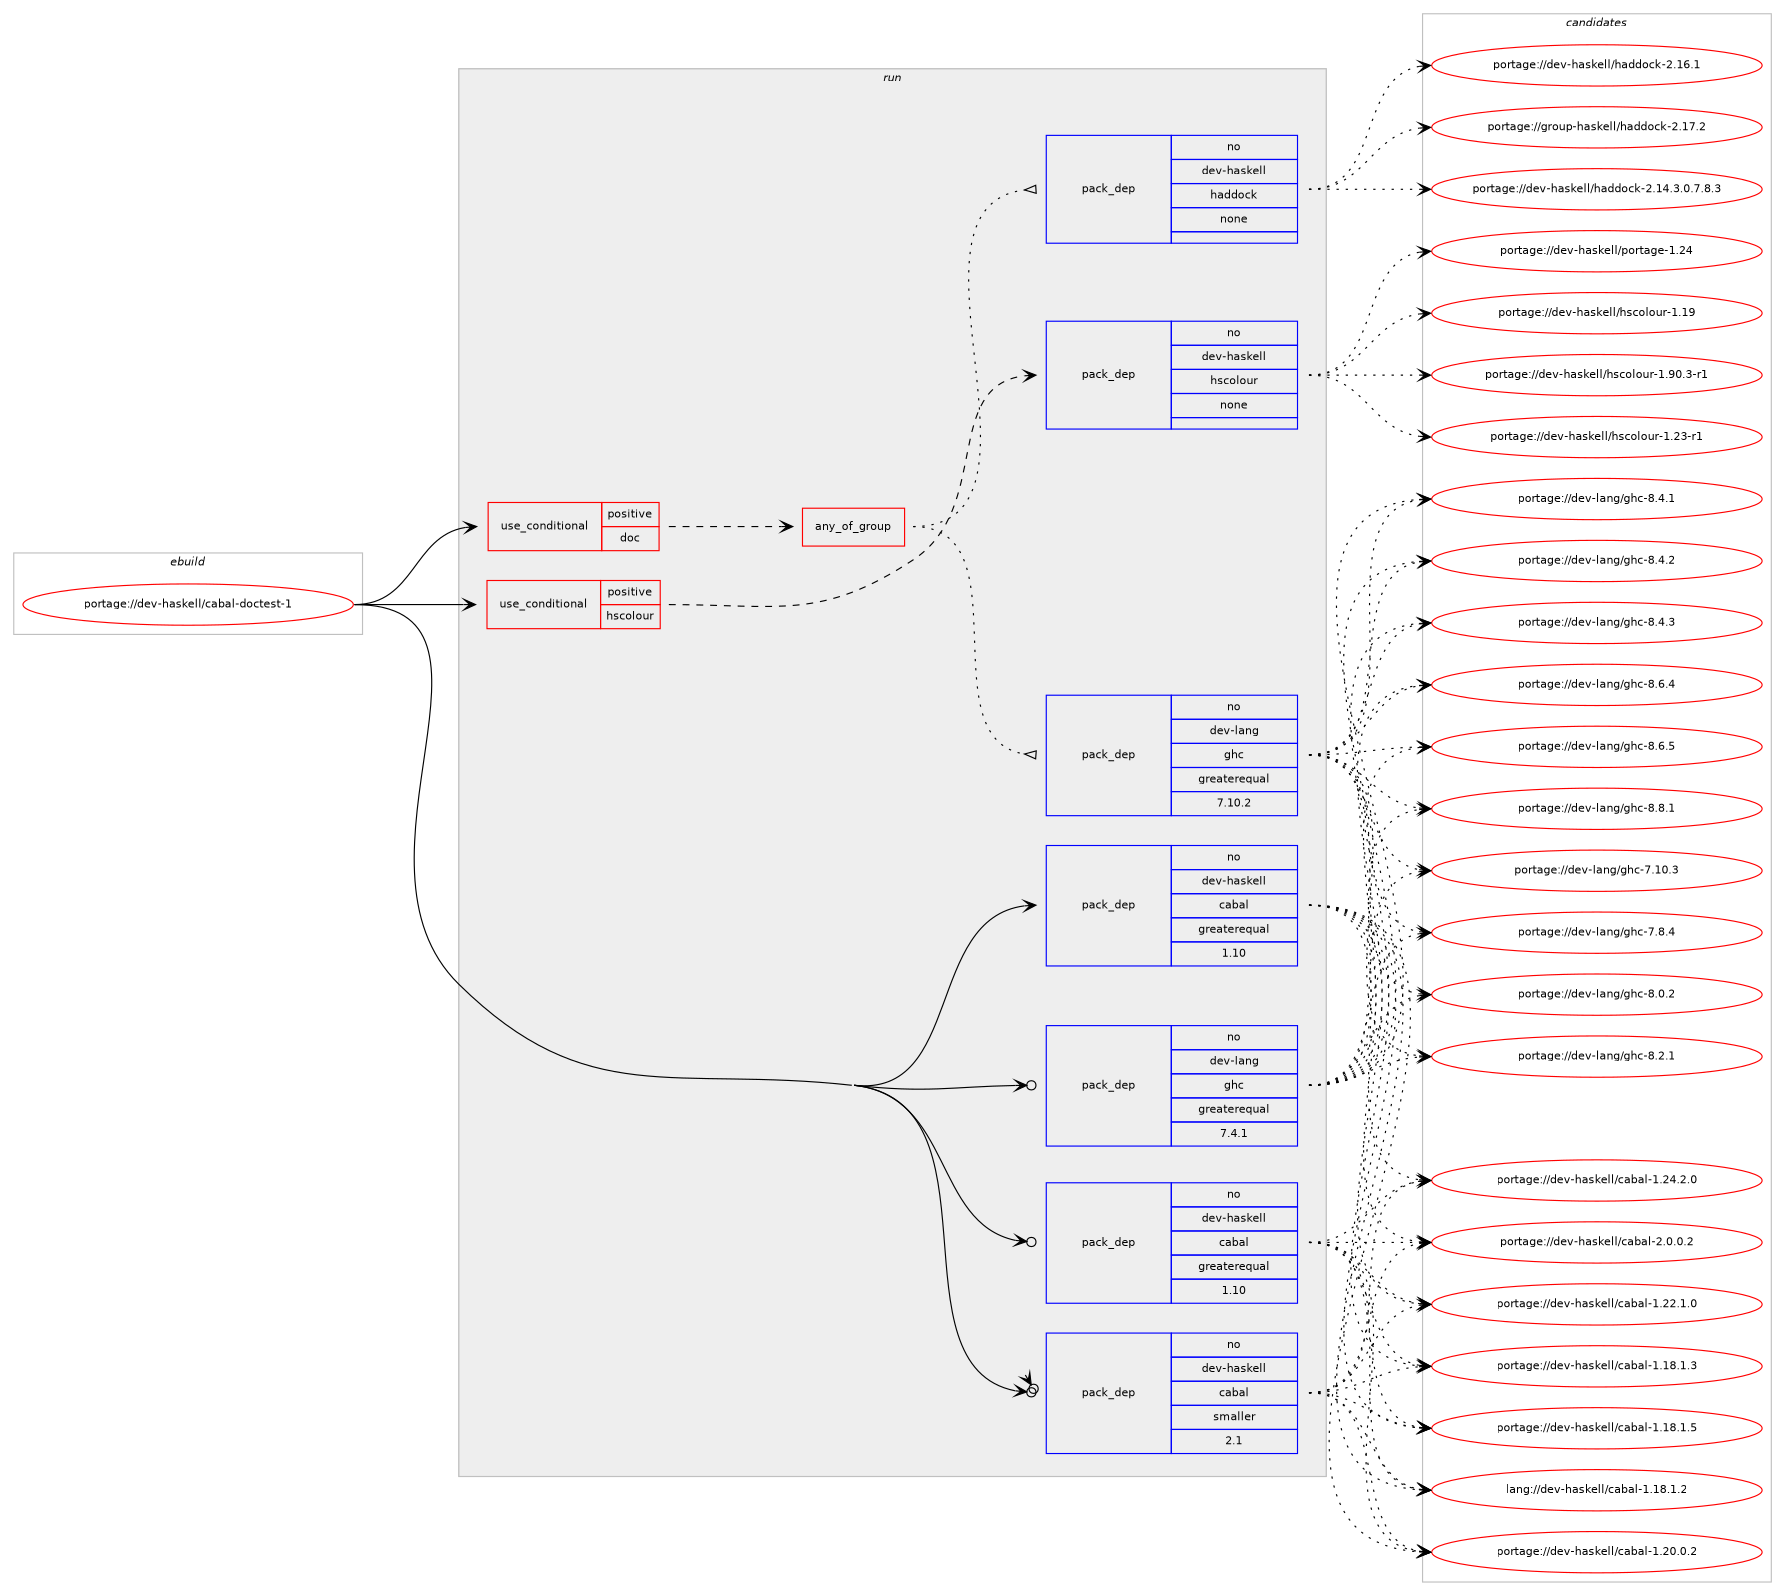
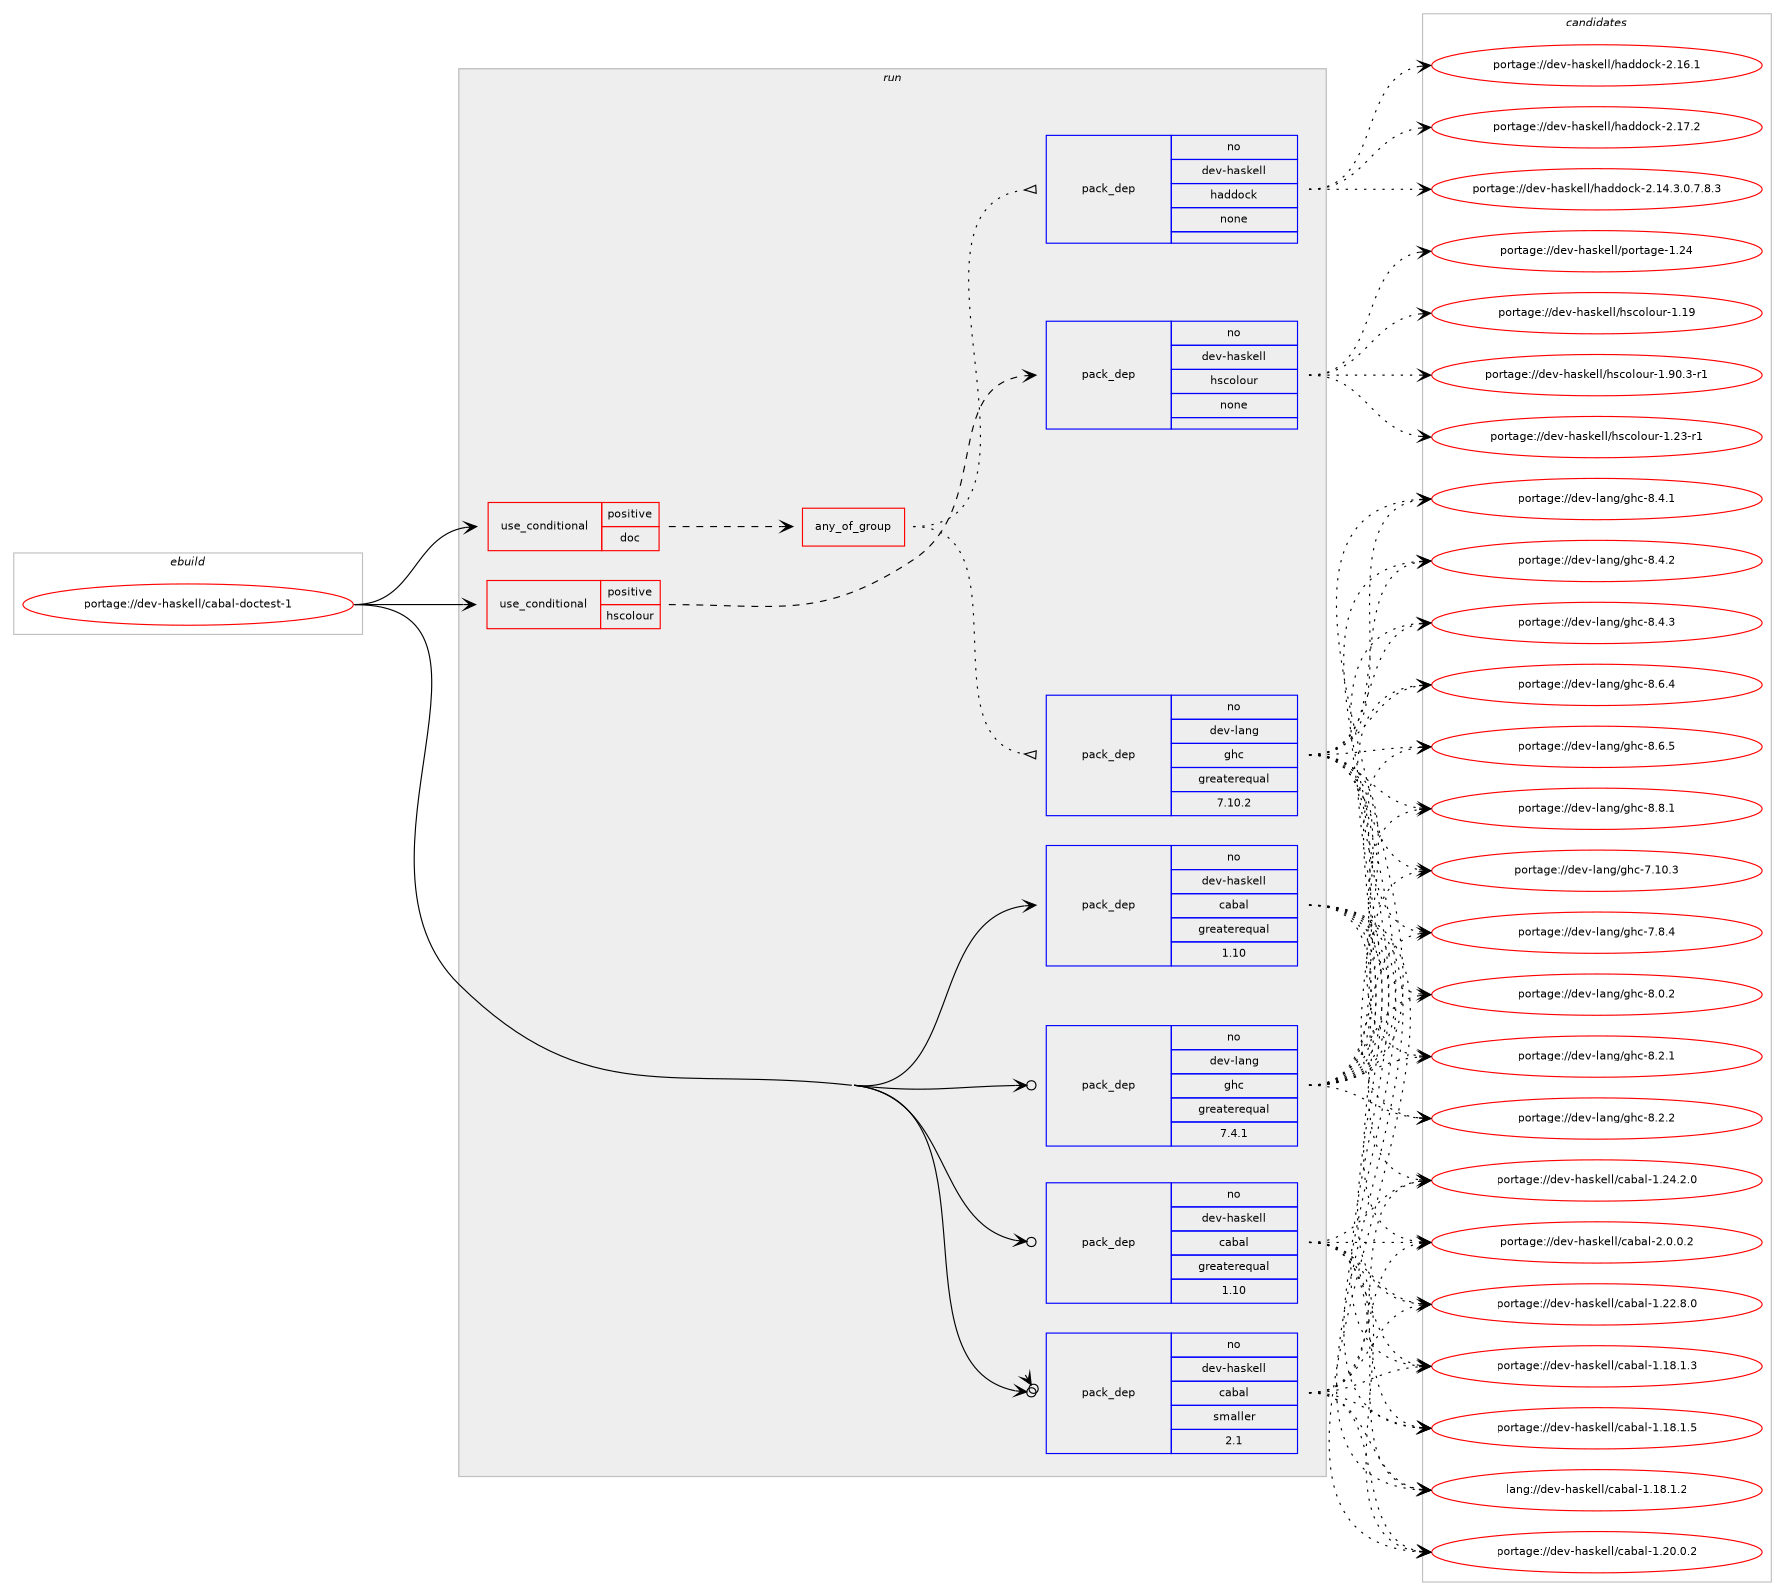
  digraph {
    compound=true
    concentrate=true
    fontname="DejaVu Sans"
    fontsize=10
    newrank=true
    rankdir=LR
    ranksep=1.5
    node [color=red fontname="DejaVu Sans" fontsize=10]
    edge [arrowhead=vee fontname="DejaVu Sans" headport=w style=dotted tailport=e weight=100]
    n1 [label="portage://dev-haskell/cabal-doctest-1" width=4]
    n2 [color=blue label=<<TABLE BORDER="0" CELLBORDER="1" CELLSPACING="0" CELLPADDING="4" WIDTH="220"><TR><TD ROWSPAN="6" CELLPADDING="30">pack_dep</TD></TR><TR><TD WIDTH="110">no</TD></TR><TR><TD>dev-haskell</TD></TR><TR><TD>haddock</TD></TR><TR><TD>none</TD></TR><TR><TD></TD></TR></TABLE>> shape=none]
    n3 [color=blue label=<<TABLE BORDER="0" CELLBORDER="1" CELLSPACING="0" CELLPADDING="4" WIDTH="220"><TR><TD ROWSPAN="6" CELLPADDING="30">pack_dep</TD></TR><TR><TD WIDTH="110">no</TD></TR><TR><TD>dev-lang</TD></TR><TR><TD>ghc</TD></TR><TR><TD>greaterequal</TD></TR><TR><TD>7.10.2</TD></TR></TABLE>> shape=none]
    n4 [label=<<TABLE BORDER="0" CELLBORDER="1" CELLSPACING="0" CELLPADDING="4"><TR><TD CELLPADDING="10">any_of_group</TD></TR></TABLE>> shape=none]
    n5 [label=<<TABLE BORDER="0" CELLBORDER="1" CELLSPACING="0" CELLPADDING="4"><TR><TD ROWSPAN="3" CELLPADDING="10">use_conditional</TD></TR><TR><TD>positive</TD></TR><TR><TD>doc</TD></TR></TABLE>> shape=none]
    n6 [color=blue label=<<TABLE BORDER="0" CELLBORDER="1" CELLSPACING="0" CELLPADDING="4" WIDTH="220"><TR><TD ROWSPAN="6" CELLPADDING="30">pack_dep</TD></TR><TR><TD WIDTH="110">no</TD></TR><TR><TD>dev-haskell</TD></TR><TR><TD>hscolour</TD></TR><TR><TD>none</TD></TR><TR><TD></TD></TR></TABLE>> shape=none]
    n7 [label=<<TABLE BORDER="0" CELLBORDER="1" CELLSPACING="0" CELLPADDING="4"><TR><TD ROWSPAN="3" CELLPADDING="10">use_conditional</TD></TR><TR><TD>positive</TD></TR><TR><TD>hscolour</TD></TR></TABLE>> shape=none]
    n8 [color=blue label=<<TABLE BORDER="0" CELLBORDER="1" CELLSPACING="0" CELLPADDING="4" WIDTH="220"><TR><TD ROWSPAN="6" CELLPADDING="30">pack_dep</TD></TR><TR><TD WIDTH="110">no</TD></TR><TR><TD>dev-haskell</TD></TR><TR><TD>cabal</TD></TR><TR><TD>greaterequal</TD></TR><TR><TD>1.10</TD></TR></TABLE>> shape=none]
    n9 [color=blue label=<<TABLE BORDER="0" CELLBORDER="1" CELLSPACING="0" CELLPADDING="4" WIDTH="220"><TR><TD ROWSPAN="6" CELLPADDING="30">pack_dep</TD></TR><TR><TD WIDTH="110">no</TD></TR><TR><TD>dev-haskell</TD></TR><TR><TD>cabal</TD></TR><TR><TD>greaterequal</TD></TR><TR><TD>1.10</TD></TR></TABLE>> shape=none]
    n10 [color=blue label=<<TABLE BORDER="0" CELLBORDER="1" CELLSPACING="0" CELLPADDING="4" WIDTH="220"><TR><TD ROWSPAN="6" CELLPADDING="30">pack_dep</TD></TR><TR><TD WIDTH="110">no</TD></TR><TR><TD>dev-haskell</TD></TR><TR><TD>cabal</TD></TR><TR><TD>smaller</TD></TR><TR><TD>2.1</TD></TR></TABLE>> shape=none]
    n11 [color=blue label=<<TABLE BORDER="0" CELLBORDER="1" CELLSPACING="0" CELLPADDING="4" WIDTH="220"><TR><TD ROWSPAN="6" CELLPADDING="30">pack_dep</TD></TR><TR><TD WIDTH="110">no</TD></TR><TR><TD>dev-lang</TD></TR><TR><TD>ghc</TD></TR><TR><TD>greaterequal</TD></TR><TR><TD>7.4.1</TD></TR></TABLE>> shape=none]
    n12 [label="portage://dev-haskell/haddock-2.14.3.0.7.8.3" width=4]
    n13 [label="portage://dev-haskell/haddock-2.16.1" width=4]
-   n14 [label="portage://group-haskell/haddock-2.17.2" width=4]
+   n14 [label="portage://dev-haskell/haddock-2.17.2" width=4]
    n15 [label="portage://dev-lang/ghc-7.10.3" width=4]
    n16 [label="portage://dev-lang/ghc-7.8.4" width=4]
    n17 [label="portage://dev-lang/ghc-8.0.2" width=4]
    n18 [label="portage://dev-lang/ghc-8.2.1" width=4]
+   n19 [label="portage://dev-lang/ghc-8.2.2" width=4]
    n20 [label="portage://dev-lang/ghc-8.4.1" width=4]
    n21 [label="portage://dev-lang/ghc-8.4.2" width=4]
    n22 [label="portage://dev-lang/ghc-8.4.3" width=4]
    n23 [label="portage://dev-lang/ghc-8.6.4" width=4]
    n24 [label="portage://dev-lang/ghc-8.6.5" width=4]
    n25 [label="portage://dev-lang/ghc-8.8.1" width=4]
    n26 [label="portage://dev-haskell/hscolour-1.19" width=4]
    n27 [label="portage://dev-haskell/hscolour-1.90.3-r1" width=4]
    n28 [label="portage://dev-haskell/hscolour-1.23-r1" width=4]
    n29 [label="portage://dev-haskell/portage-1.24" width=4]
    n30 [label="lang://dev-haskell/cabal-1.18.1.2" width=4]
    n31 [label="portage://dev-haskell/cabal-1.18.1.3" width=4]
    n32 [label="portage://dev-haskell/cabal-1.18.1.5" width=4]
    n33 [label="portage://dev-haskell/cabal-1.20.0.2" width=4]
-   n34 [label="portage://dev-haskell/cabal-1.22.1.0" width=4]
+   n34 [label="portage://dev-haskell/cabal-1.22.8.0" width=4]
    n35 [label="portage://dev-haskell/cabal-1.24.2.0" width=4]
    n36 [label="portage://dev-haskell/cabal-2.0.0.2" width=4]
    subgraph cluster_1 {
      color=gray
      label=<<i>ebuild</i>>
      rank=same
      n1
    }
    subgraph cluster_2 {
      color=gray
      label=<<i>dependencies</i>>
      subgraph cluster_3 {
        color=gray
        fillcolor="#eeeeee"
        label=<<i>compile</i>>
        style=filled
        subgraph sub_4 {
          color=gray
          fillcolor="#eeeeee"
          label=<<i>compile</i>>
          style=filled
          n5
          subgraph sub_5 {
            color=gray
            fillcolor="#eeeeee"
            label=<<i>compile</i>>
            style=filled
            n4
            subgraph sub_6 {
              color=gray
              fillcolor="#eeeeee"
              label=<<i>compile</i>>
              style=filled
              n2
            }
            subgraph sub_7 {
              color=gray
              fillcolor="#eeeeee"
              label=<<i>compile</i>>
              style=filled
              n3
            }
          }
        }
        subgraph sub_8 {
          color=gray
          fillcolor="#eeeeee"
          label=<<i>compile</i>>
          style=filled
          n7
          subgraph sub_9 {
            color=gray
            fillcolor="#eeeeee"
            label=<<i>compile</i>>
            style=filled
            n6
          }
        }
        subgraph sub_10 {
          color=gray
          fillcolor="#eeeeee"
          label=<<i>compile</i>>
          style=filled
          n8
        }
      }
      subgraph cluster_11 {
        color=gray
        fillcolor="#eeeeee"
        label=<<i>compile and run</i>>
        style=filled
        subgraph sub_12 {
          color=gray
          fillcolor="#eeeeee"
          label=<<i>compile and run</i>>
          style=filled
          n9
        }
        subgraph sub_13 {
          color=gray
          fillcolor="#eeeeee"
          label=<<i>compile and run</i>>
          style=filled
          n10
        }
        subgraph sub_14 {
          color=gray
          fillcolor="#eeeeee"
          label=<<i>compile and run</i>>
          style=filled
          n11
        }
      }
      subgraph cluster_15 {
        color=gray
        fillcolor="#eeeeee"
        label=<<i>run</i>>
        style=filled
      }
    }
    subgraph cluster_16 {
      color=gray
      label=<<i>candidates</i>>
      rank=same
      subgraph sub_17 {
        color=black
        label=<<i>candidates</i>>
        nodesep=1
        rank=same
        n12
        n13
        n14
      }
      subgraph sub_18 {
        color=black
        label=<<i>candidates</i>>
        nodesep=1
        rank=same
        n15
        n16
        n17
        n18
+       n19
        n20
        n21
        n22
        n23
        n24
        n25
      }
      subgraph sub_19 {
        color=black
        label=<<i>candidates</i>>
        nodesep=1
        rank=same
        n26
        n27
        n28
        n29
      }
      subgraph sub_20 {
        color=black
        label=<<i>candidates</i>>
        nodesep=1
        rank=same
        n30
        n31
        n32
        n33
        n34
        n35
        n36
      }
      subgraph sub_21 {
        color=black
        label=<<i>candidates</i>>
        nodesep=1
        rank=same
        n30
        n31
        n32
        n33
        n34
        n35
        n36
      }
      subgraph sub_22 {
        color=black
        label=<<i>candidates</i>>
        nodesep=1
        rank=same
        n30
        n31
        n32
        n33
        n34
        n35
        n36
      }
      subgraph sub_23 {
        color=black
        label=<<i>candidates</i>>
        nodesep=1
        rank=same
        n15
        n16
        n17
        n18
+       n19
        n20
        n21
        n22
        n23
        n24
        n25
      }
    }
    n1 -> n5 [style=solid weight=20]
    n1 -> n7 [style=solid weight=20]
    n1 -> n8 [style=solid weight=20]
    n1 -> n9 [arrowhead=odotvee style=solid weight=20]
    n1 -> n10 [arrowhead=odotvee style=solid weight=20]
    n1 -> n11 [arrowhead=odotvee style=solid weight=20]
    n2 -> n12
    n2 -> n13
    n2 -> n14
    n3 -> n15
    n3 -> n16
    n3 -> n17
    n3 -> n18
+   n3 -> n19
    n3 -> n20
    n3 -> n21
    n3 -> n22
    n3 -> n23
    n3 -> n24
    n3 -> n25
    n4 -> n2 [arrowhead=oinv weight=20]
    n4 -> n3 [arrowhead=oinv weight=20]
    n5 -> n4 [style=dashed weight=20]
    n6 -> n26
    n6 -> n27
    n6 -> n28
    n6 -> n29
    n7 -> n6 [style=dashed weight=20]
    n8 -> n30
    n8 -> n31
    n8 -> n32
    n8 -> n33
    n8 -> n34
    n8 -> n35
    n8 -> n36
    n9 -> n30
    n9 -> n31
    n9 -> n32
    n9 -> n33
    n9 -> n34
    n9 -> n35
    n9 -> n36
    n10 -> n30
    n10 -> n31
    n10 -> n32
    n10 -> n33
    n10 -> n34
    n10 -> n35
    n10 -> n36
    n11 -> n15
    n11 -> n16
    n11 -> n17
    n11 -> n18
+   n11 -> n19
    n11 -> n20
    n11 -> n21
    n11 -> n22
    n11 -> n23
    n11 -> n24
    n11 -> n25
  }
